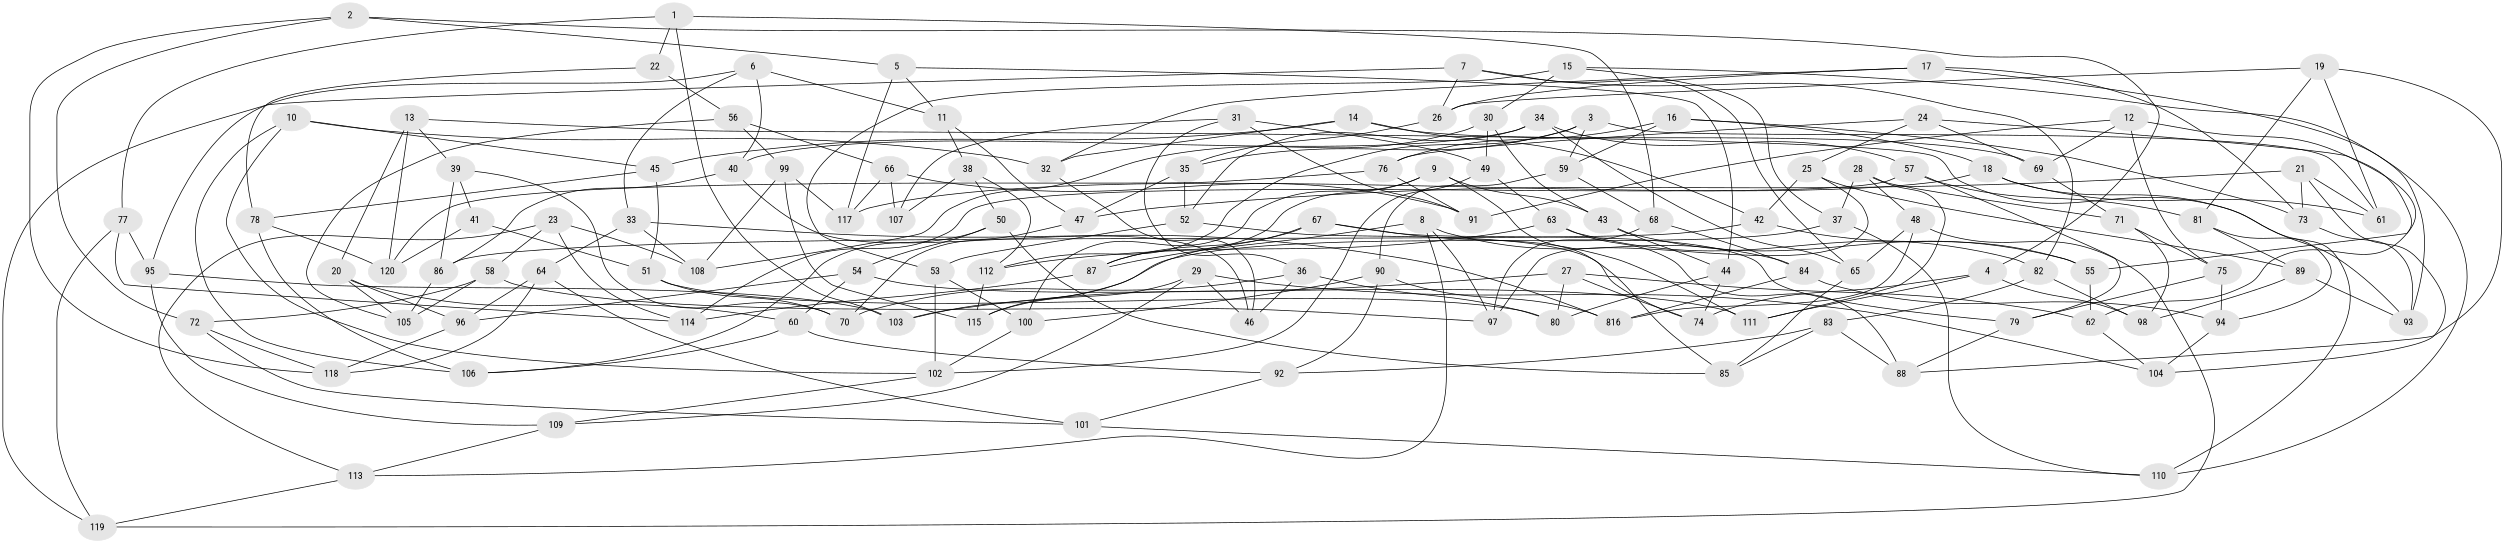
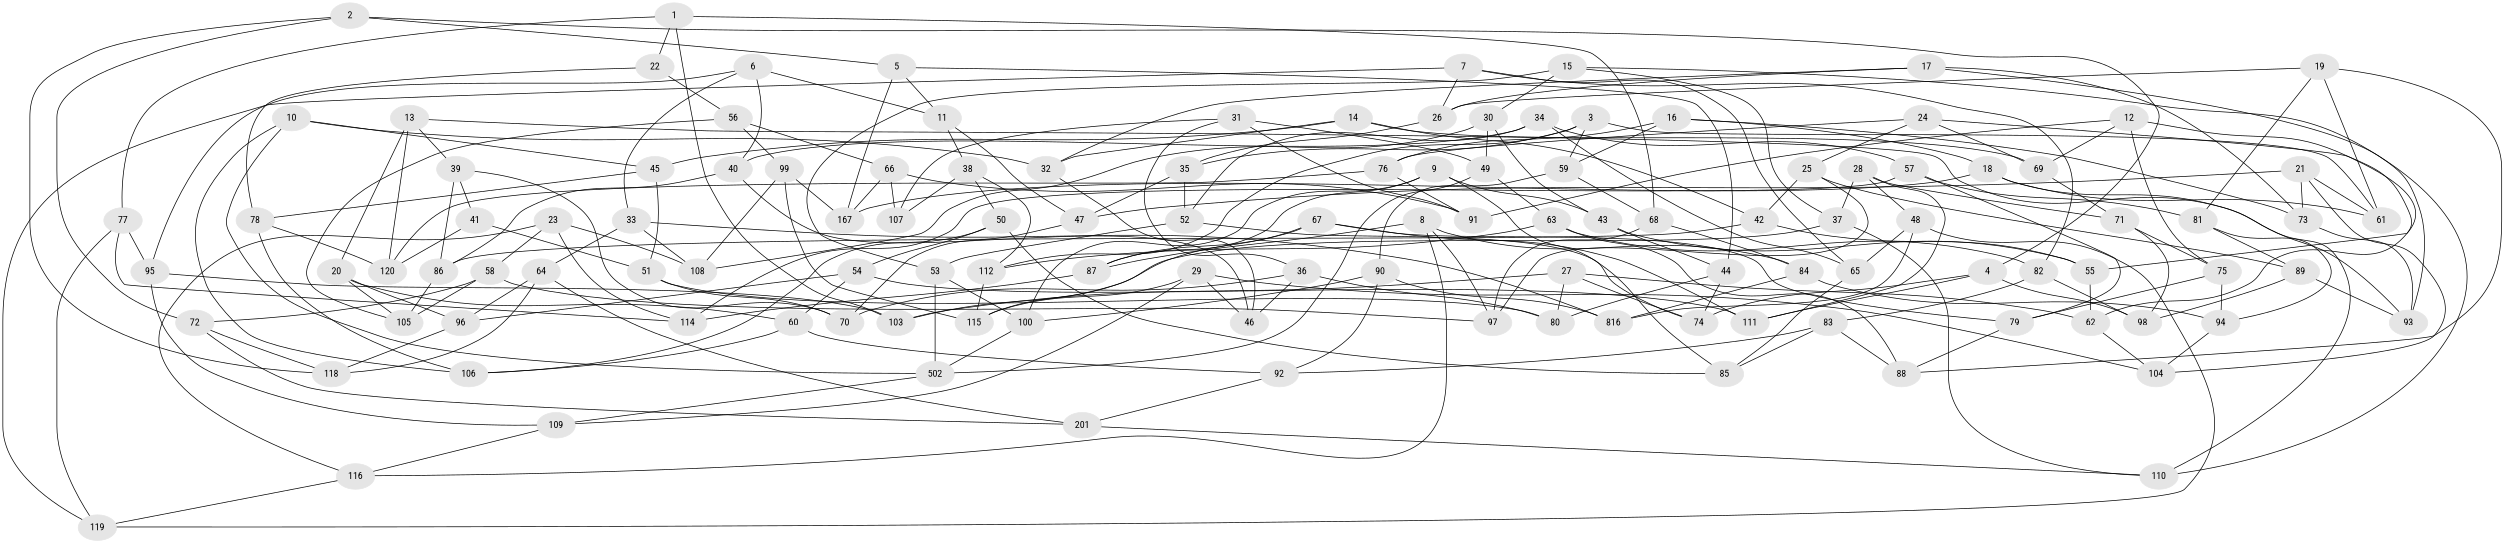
  graph {
    fontname="Roboto Condensed"
    node [color=gray90 fontname="Roboto Condensed" style=filled]
    edge [fontname="Roboto Condensed"]
    1
    22
    68
    77
    103
    56
    78
    84
    97
    95
    119
    114
    2
    4
    5
    72
    118
    74
    98
    111
    11
    44
-   117
-   101
+   117 [label=167]
+   101 [label=201]
    3
    35
    59
    61
    112
    47
    52
    90
    115
    38
    80
    6
    33
    40
    108
    64
    n41 [label=816]
    46
    86
    109
    7
    26
    65
    82
    85
    83
    8
    87
-   113
+   113 [label=116]
    94
    9
    43
    100
    55
-   102
+   102 [label=502]
    10
    32
    45
    106
    51
    107
    50
    70
    12
    69
    75
    91
    62
    71
    79
    13
    20
    39
    93
    120
    60
    96
    105
    41
    14
    42
    15
    30
    37
    53
    110
    49
    16
    18
    73
    76
    17
    19
    81
    88
    89
    92
    21
    104
    66
    99
    23
    58
    24
    25
    27
    28
    48
    29
    63
    31
    36
    34
    57
    54
    67
    1 -- 22
    1 -- 68
    1 -- 77
    1 -- 103
    22 -- 56
    22 -- 78
    68 -- 84
    68 -- 97
    77 -- 95
    77 -- 119
    77 -- 114
    56 -- 105
    56 -- 66
    56 -- 99
    78 -- 106
    78 -- 120
    84 -- n41
    84 -- 94
    95 -- 103
    95 -- 109
    2 -- 4
    2 -- 5
    2 -- 72
    2 -- 118
    4 -- 74
    4 -- 98
    4 -- 111
    5 -- 11
    5 -- 44
    5 -- 117
    72 -- 118
    72 -- 101
    11 -- 47
    11 -- 38
    44 -- 74
    44 -- 80
    101 -- 110
    3 -- 35
    3 -- 59
    3 -- 61
    3 -- 112
    35 -- 47
    35 -- 52
    59 -- 68
    59 -- 90
    112 -- 115
    47 -- 70
    52 -- 74
    52 -- 53
    90 -- n41
    90 -- 100
    90 -- 92
    38 -- 112
    38 -- 107
    38 -- 50
    6 -- 95
    6 -- 11
    6 -- 33
    6 -- 40
    33 -- 108
    33 -- 64
    33 -- n41
    40 -- 46
    40 -- 86
    64 -- 118
    64 -- 101
    64 -- 96
    86 -- 105
    109 -- 113
    7 -- 119
    7 -- 26
    7 -- 65
    7 -- 82
    26 -- 35
    65 -- 85
    82 -- 98
    82 -- 83
    83 -- 85
    83 -- 88
    83 -- 92
    8 -- 84
    8 -- 97
    8 -- 87
    8 -- 113
    87 -- 114
    113 -- 119
    94 -- 104
    9 -- 85
    9 -- 87
    9 -- 43
    9 -- 100
    43 -- 44
    43 -- 55
    100 -- 102
    55 -- 62
    102 -- 109
    10 -- 102
    10 -- 32
    10 -- 45
    10 -- 106
    32 -- 46
    45 -- 78
    45 -- 51
    51 -- 80
    51 -- 70
    50 -- 85
    50 -- 106
    50 -- 54
    12 -- 55
    12 -- 69
    12 -- 75
    12 -- 91
    69 -- 71
    75 -- 94
    75 -- 79
    62 -- 104
    71 -- 98
    71 -- 75
    79 -- 88
    13 -- 20
    13 -- 39
    13 -- 93
    13 -- 120
    20 -- 60
    20 -- 96
    20 -- 105
    39 -- 86
    39 -- 70
    39 -- 41
    60 -- 106
    60 -- 92
    96 -- 118
    41 -- 51
    41 -- 120
    14 -- 32
    14 -- 45
    14 -- 69
    14 -- 42
    42 -- 86
    42 -- 55
    15 -- 30
    15 -- 37
    15 -- 53
    15 -- 110
    30 -- 108
    30 -- 43
    30 -- 49
    37 -- 103
    37 -- 110
    53 -- 100
    53 -- 102
    49 -- 102
    49 -- 63
    16 -- 59
    16 -- 18
    16 -- 73
    16 -- 76
    18 -- 117
    18 -- 61
    18 -- 110
    73 -- 93
    76 -- 91
    76 -- 120
    17 -- 26
    17 -- 32
    17 -- 93
    17 -- 73
    19 -- 61
    19 -- 26
    19 -- 81
    19 -- 88
    81 -- 94
    81 -- 89
    89 -- 98
    89 -- 93
    92 -- 101
    21 -- 61
    21 -- 47
    21 -- 73
    21 -- 104
    66 -- 117
    66 -- 107
    66 -- 91
    99 -- 117
    99 -- 115
    99 -- 108
    23 -- 114
    23 -- 108
    23 -- 113
    23 -- 58
    58 -- 97
    58 -- 72
    58 -- 105
    24 -- 69
    24 -- 62
    24 -- 76
    24 -- 25
    25 -- 97
    25 -- 42
    25 -- 89
    27 -- 103
    27 -- 74
    27 -- 80
    27 -- 62
    28 -- 111
    28 -- 71
    28 -- 37
    28 -- 48
    48 -- 119
    48 -- n41
    48 -- 65
    29 -- 115
    29 -- 46
    29 -- 109
    29 -- 104
    63 -- 112
    63 -- 82
    63 -- 88
    31 -- 107
    31 -- 91
    31 -- 49
    31 -- 36
    36 -- 80
    36 -- 46
    36 -- 70
    34 -- 52
    34 -- 40
    34 -- 65
    34 -- 57
    57 -- 114
    57 -- 79
    57 -- 81
    54 -- 111
    54 -- 60
    54 -- 96
    67 -- 111
    67 -- 115
    67 -- 87
    67 -- 79
  }
